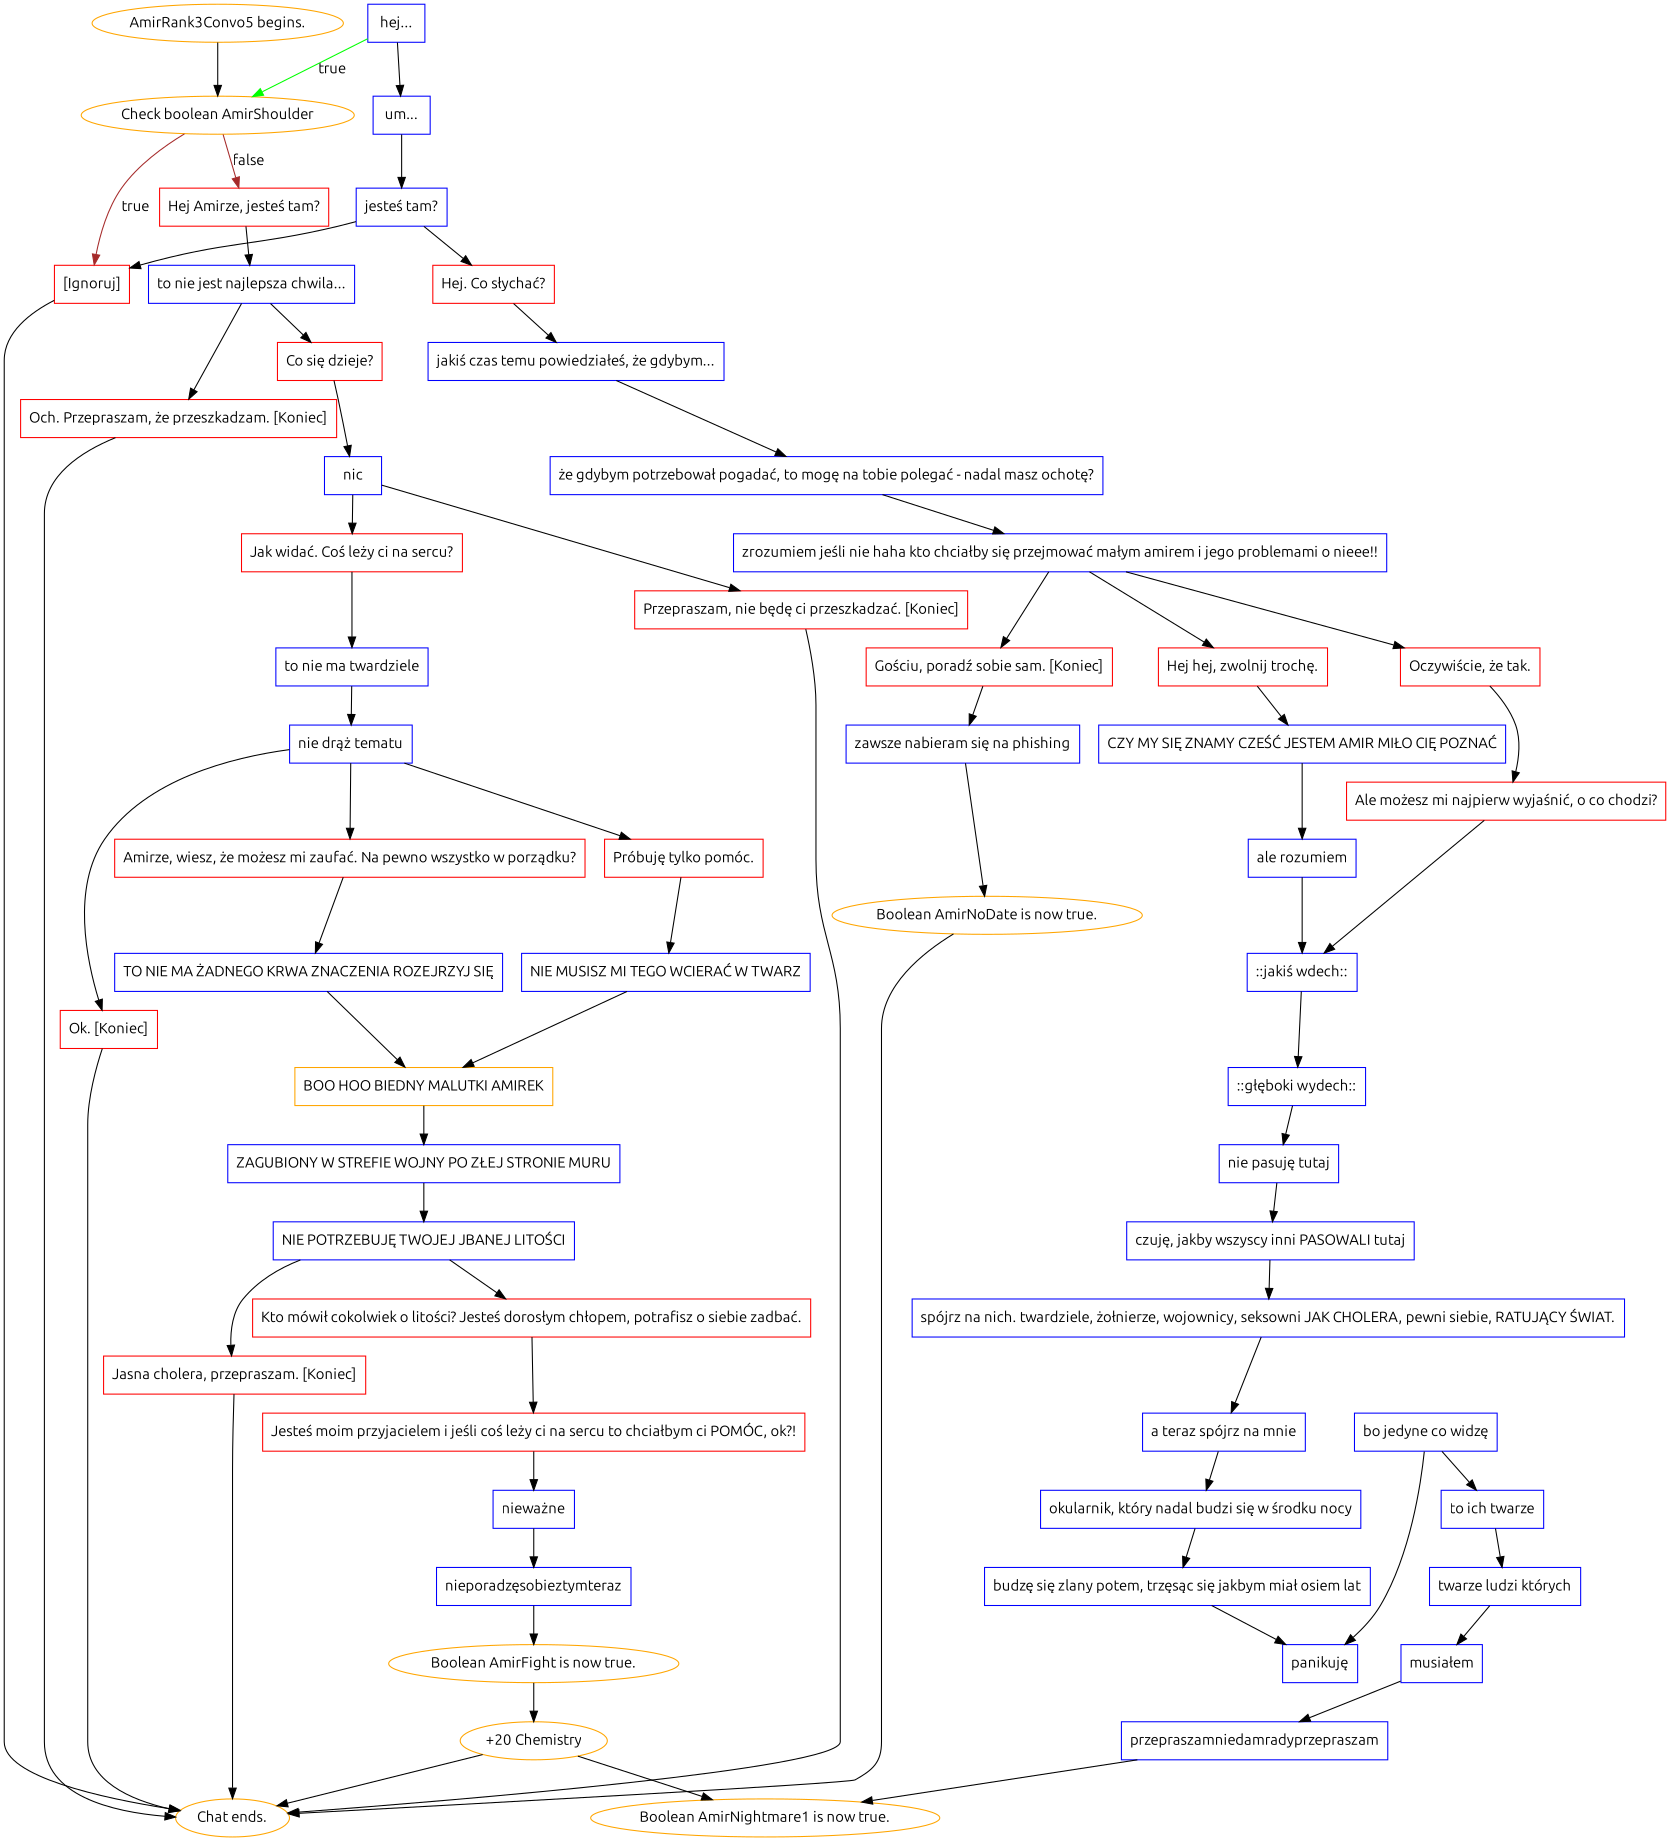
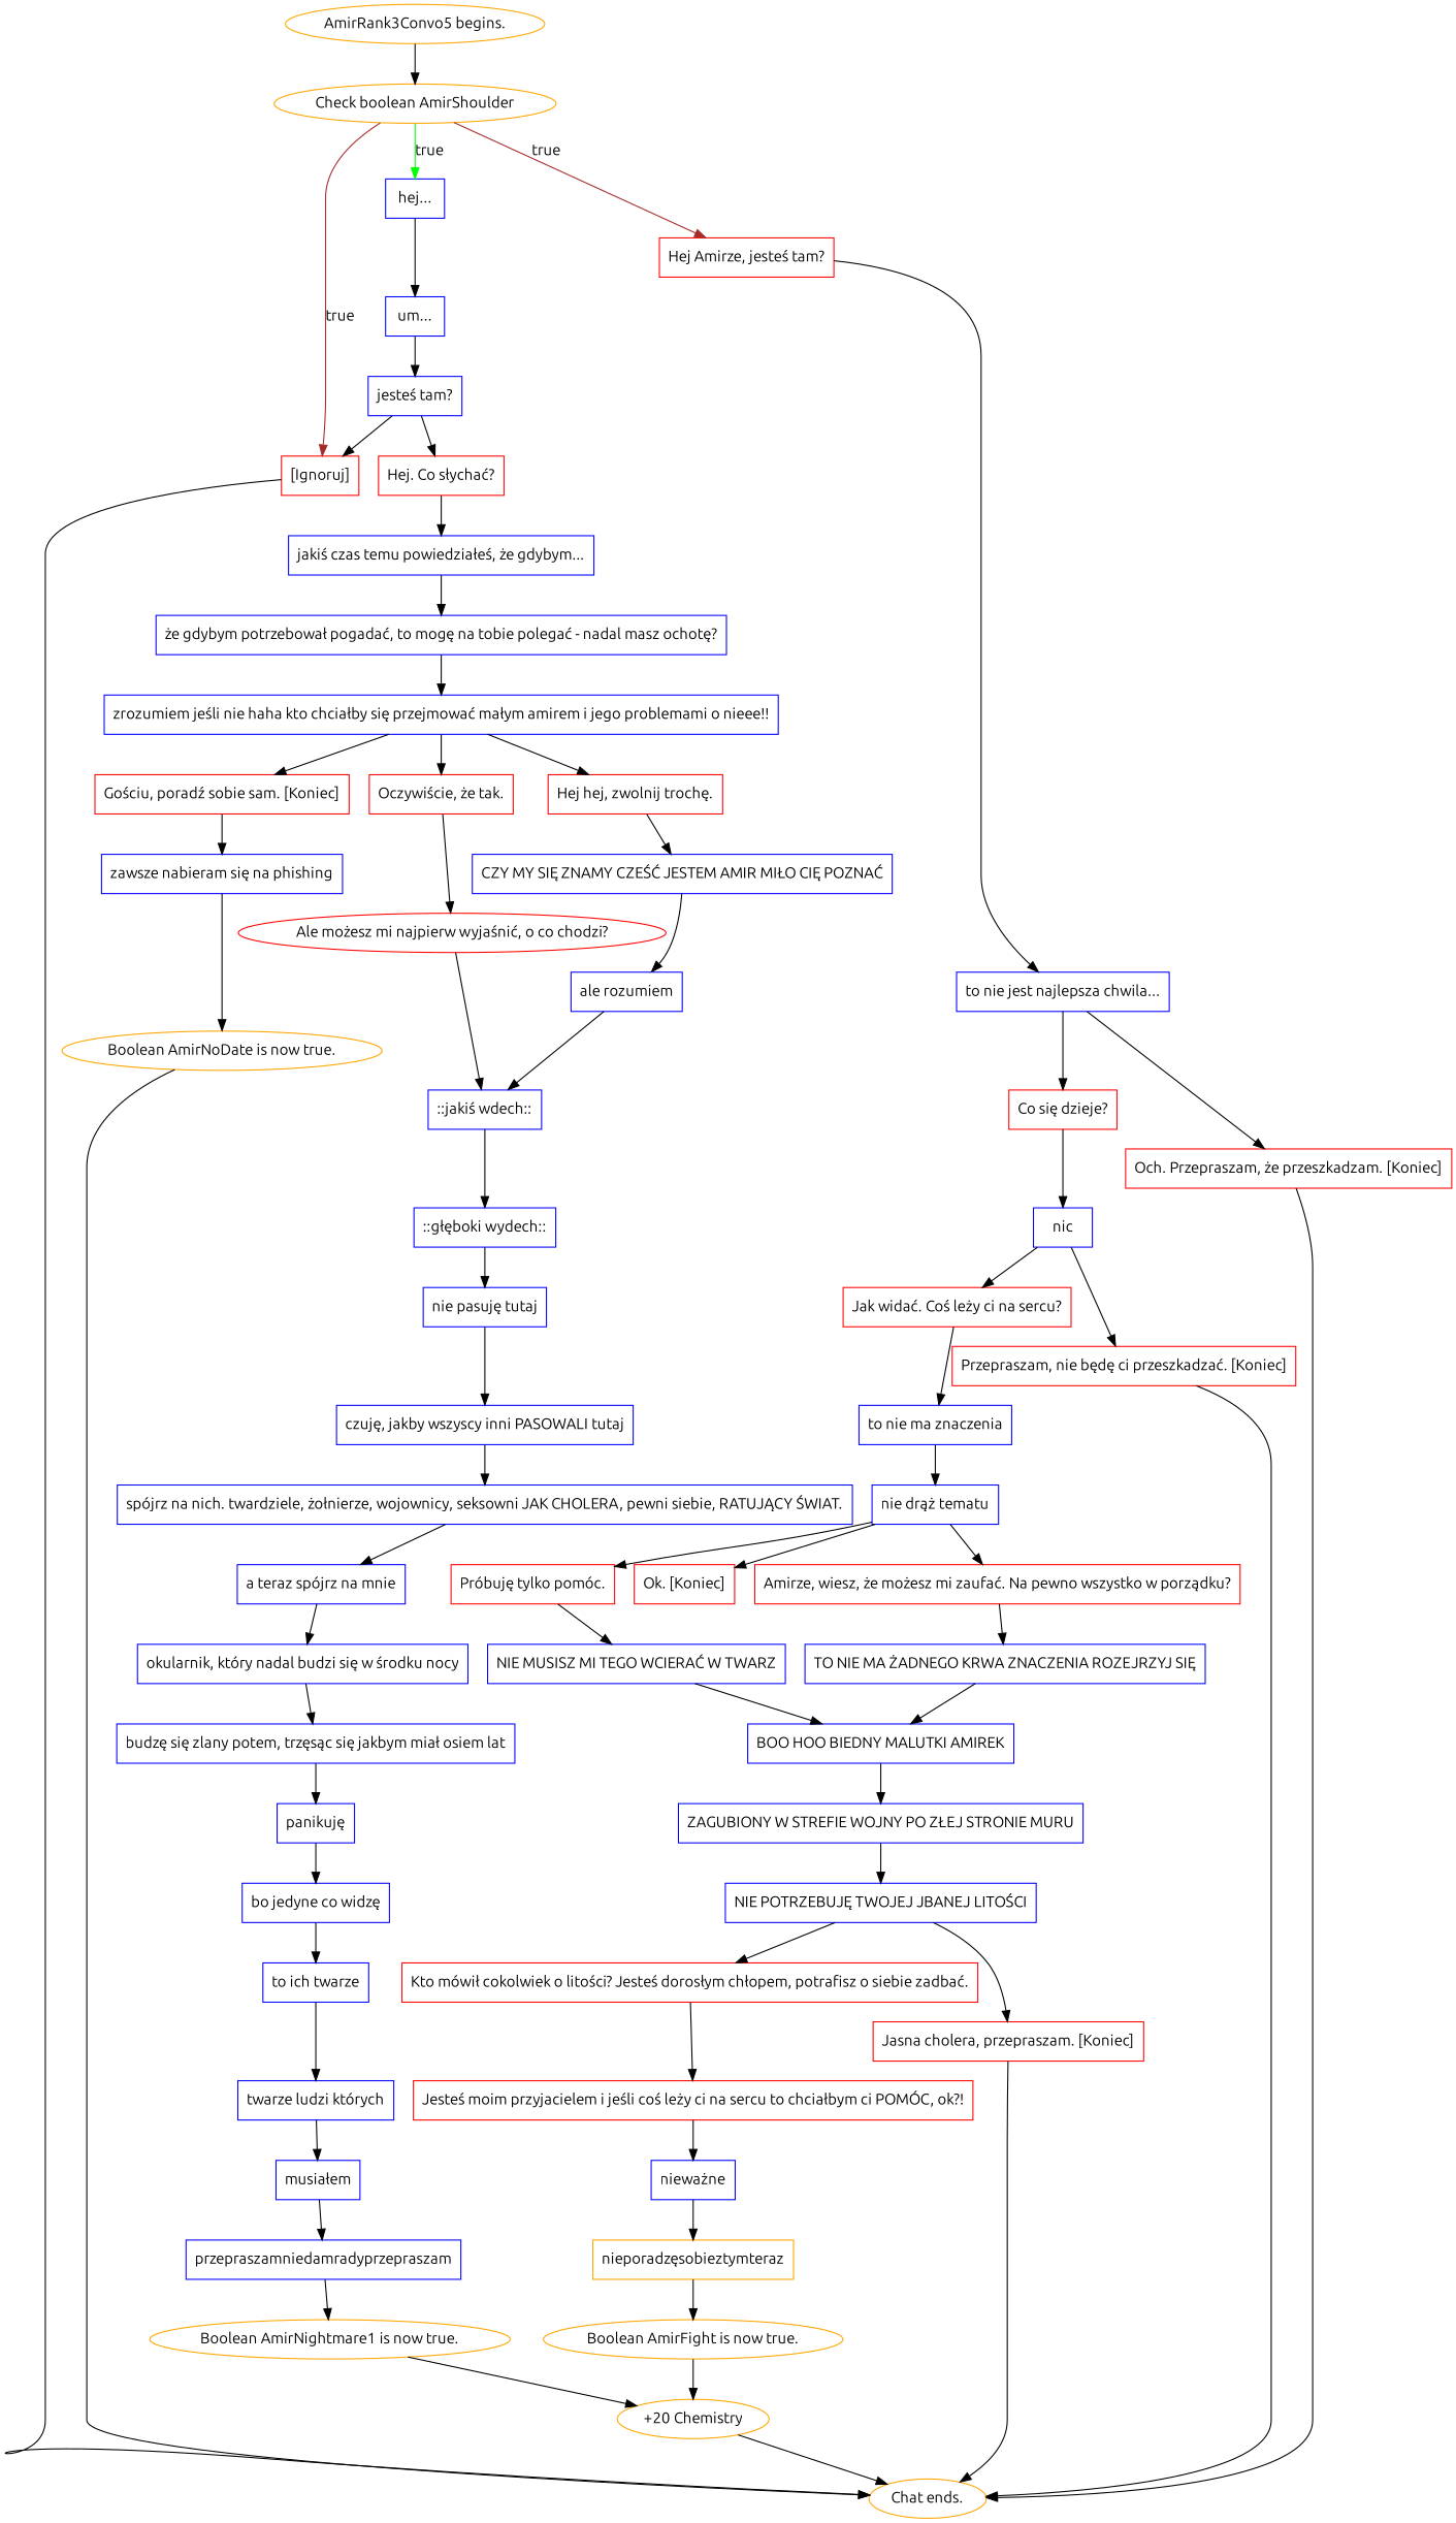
  digraph {
    fontname=Ubuntu
    node [color=blue fontname=Ubuntu shape=box]
    edge [fontname=Ubuntu]
    "AmirRank3Convo5 begins." [color=orange shape=""]
    n2 [color=orange label="Check boolean AmirShoulder" shape=""]
    n3 [label="hej..."]
    n4 [color=red label="Hej Amirze, jesteś tam?"]
    n5 [color=red label="[Ignoruj]"]
    n6 [label="um..."]
    n7 [label="to nie jest najlepsza chwila..."]
    "Chat ends." [color=orange shape=""]
    n9 [label="jesteś tam?"]
    n10 [color=red label="Co się dzieje?"]
    n11 [color=red label="Och. Przepraszam, że przeszkadzam. [Koniec]"]
    n12 [color=red label="Hej. Co słychać?"]
    n13 [label=nic]
    n14 [label="jakiś czas temu powiedziałeś, że gdybym..."]
    n15 [color=red label="Jak widać. Coś leży ci na sercu?"]
    n16 [color=red label="Przepraszam, nie będę ci przeszkadzać. [Koniec]"]
    n17 [label="że gdybym potrzebował pogadać, to mogę na tobie polegać - nadal masz ochotę?"]
-   n18 [label="to nie ma twardziele"]
+   n18 [label="to nie ma znaczenia"]
    n19 [label="zrozumiem jeśli nie haha kto chciałby się przejmować małym amirem i jego problemami o nieee!!"]
    n20 [label="nie drąż tematu"]
    n21 [color=red label="Gościu, poradź sobie sam. [Koniec]"]
    n22 [color=red label="Oczywiście, że tak."]
    n23 [color=red label="Hej hej, zwolnij trochę."]
    n24 [color=red label="Amirze, wiesz, że możesz mi zaufać. Na pewno wszystko w porządku?"]
    n25 [color=red label="Próbuję tylko pomóc."]
    n26 [color=red label="Ok. [Koniec]"]
    n27 [label="zawsze nabieram się na phishing"]
-   n28 [color=red label="Ale możesz mi najpierw wyjaśnić, o co chodzi?"]
+   n28 [color=red label="Ale możesz mi najpierw wyjaśnić, o co chodzi?" shape=ellipse]
    n29 [label="CZY MY SIĘ ZNAMY CZEŚĆ JESTEM AMIR MIŁO CIĘ POZNAĆ"]
    n30 [label="TO NIE MA ŻADNEGO KRWA ZNACZENIA ROZEJRZYJ SIĘ"]
    n31 [label="NIE MUSISZ MI TEGO WCIERAĆ W TWARZ"]
    n32 [color=orange label="Boolean AmirNoDate is now true." shape=""]
    n33 [label="::jakiś wdech::"]
    n34 [label="ale rozumiem"]
-   n35 [color=orange label="BOO HOO BIEDNY MALUTKI AMIREK"]
+   n35 [label="BOO HOO BIEDNY MALUTKI AMIREK"]
    n36 [label="::głęboki wydech::"]
    n37 [label="ZAGUBIONY W STREFIE WOJNY PO ZŁEJ STRONIE MURU"]
    n38 [label="nie pasuję tutaj"]
    n39 [label="NIE POTRZEBUJĘ TWOJEJ JBANEJ LITOŚCI"]
    n40 [label="czuję, jakby wszyscy inni PASOWALI tutaj"]
    n41 [color=red label="Kto mówił cokolwiek o litości? Jesteś dorosłym chłopem, potrafisz o siebie zadbać."]
    n42 [color=red label="Jasna cholera, przepraszam. [Koniec]"]
    n43 [label="spójrz na nich. twardziele, żołnierze, wojownicy, seksowni JAK CHOLERA, pewni siebie, RATUJĄCY ŚWIAT."]
    n44 [color=red label="Jesteś moim przyjacielem i jeśli coś leży ci na sercu to chciałbym ci POMÓC, ok?!"]
    n45 [label="a teraz spójrz na mnie"]
    n46 [label="nieważne"]
    n47 [label="okularnik, który nadal budzi się w środku nocy"]
-   n48 [label="nieporadzęsobieztymteraz"]
+   n48 [color=orange label="nieporadzęsobieztymteraz"]
    n49 [label="budzę się zlany potem, trzęsąc się jakbym miał osiem lat"]
    n50 [color=orange label="Boolean AmirFight is now true." shape=""]
    n51 [label="panikuję"]
    n52 [color=orange label="+20 Chemistry" shape=""]
    n53 [label="bo jedyne co widzę"]
    n54 [label="to ich twarze"]
    n55 [label="twarze ludzi których"]
    n56 [label="musiałem"]
    n57 [label=przepraszamniedamradyprzepraszam]
    n58 [color=orange label="Boolean AmirNightmare1 is now true." shape=""]
    "AmirRank3Convo5 begins." -> n2
-   n3 -> n2 [color=green label=true]
-   n2 -> n4 [color=brown label=false]
+   n2 -> n3 [color=green label=true]
+   n2 -> n4 [color=brown label=true]
    n2 -> n5 [color=brown label=true]
    n3 -> n6
    n4 -> n7
    n5 -> "Chat ends."
    n6 -> n9
    n7 -> n10
    n7 -> n11
    n9 -> n5
    n9 -> n12
    n10 -> n13
    n11 -> "Chat ends."
    n12 -> n14
    n13 -> n15
    n13 -> n16
    n14 -> n17
    n15 -> n18
    n16 -> "Chat ends."
    n17 -> n19
    n18 -> n20
    n19 -> n21
    n19 -> n22
    n19 -> n23
    n20 -> n24
    n20 -> n25
    n20 -> n26
    n21 -> n27
    n22 -> n28
    n23 -> n29
    n24 -> n30
    n25 -> n31
-   n26 -> "Chat ends."
    n27 -> n32
    n28 -> n33
    n29 -> n34
    n30 -> n35
    n31 -> n35
    n32 -> "Chat ends."
    n33 -> n36
    n34 -> n33
    n35 -> n37
    n36 -> n38
    n37 -> n39
    n38 -> n40
    n39 -> n41
    n39 -> n42
    n40 -> n43
    n41 -> n44
    n42 -> "Chat ends."
    n43 -> n45
    n44 -> n46
    n45 -> n47
    n46 -> n48
    n47 -> n49
    n48 -> n50
    n49 -> n51
    n50 -> n52
-   n53 -> n51
+   n51 -> n53
    n52 -> "Chat ends."
    n53 -> n54
    n54 -> n55
    n55 -> n56
    n56 -> n57
    n57 -> n58
-   n52 -> n58
+   n58 -> n52
  }
